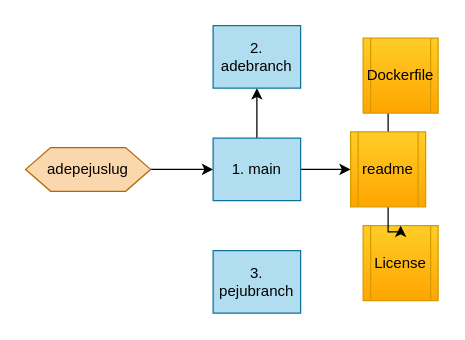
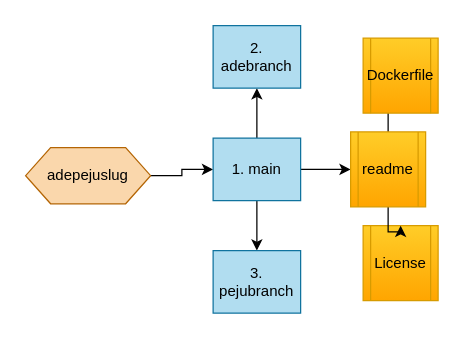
  <mxCell id="0" />
  <mxCell id="1" parent="0" />
  <mxCell id="2" value="" style="edgeStyle=orthogonalEdgeStyle;rounded=0;orthogonalLoop=1;jettySize=auto;html=1;startArrow=none;" parent="1" source="14" target="6" edge="1"><mxGeometry relative="1" as="geometry" /></mxCell>
  <mxCell id="3" value="" style="edgeStyle=orthogonalEdgeStyle;rounded=0;orthogonalLoop=1;jettySize=auto;html=1;" parent="1" source="4" target="10" edge="1"><mxGeometry relative="1" as="geometry" /></mxCell>
- <mxCell id="4" value="adepejuslug" style="shape=hexagon;perimeter=hexagonPerimeter2;whiteSpace=wrap;html=1;fixedSize=1;fillColor=#fad7ac;strokeColor=#b46504;" parent="1" vertex="1"><mxGeometry x="20" y="117.5" width="100" height="35" as="geometry" /></mxCell>
+ <mxCell id="4" value="adepejuslug" style="shape=hexagon;perimeter=hexagonPerimeter2;whiteSpace=wrap;html=1;fixedSize=1;fillColor=#fad7ac;strokeColor=#b46504;" parent="1" vertex="1"><mxGeometry x="20" y="117.5" width="100" height="45" as="geometry" /></mxCell>
  <mxCell id="5" value="License" style="shape=process;whiteSpace=wrap;html=1;backgroundOutline=1;gradientColor=#ffa500;fillColor=#ffcd28;strokeColor=#d79b00;" parent="1" vertex="1"><mxGeometry x="290" y="180" width="60" height="60" as="geometry" /></mxCell>
  <mxCell id="6" value="Dockerfile" style="shape=process;whiteSpace=wrap;html=1;backgroundOutline=1;gradientColor=#ffa500;fillColor=#ffcd28;strokeColor=#d79b00;" parent="1" vertex="1"><mxGeometry x="290" y="30" width="60" height="60" as="geometry" /></mxCell>
+ <mxCell id="7" value="" style="edgeStyle=orthogonalEdgeStyle;rounded=0;orthogonalLoop=1;jettySize=auto;html=1;" parent="1" source="10" target="11" edge="1"><mxGeometry relative="1" as="geometry" /></mxCell>
  <mxCell id="8" value="" style="edgeStyle=orthogonalEdgeStyle;rounded=0;orthogonalLoop=1;jettySize=auto;html=1;" parent="1" source="10" target="12" edge="1"><mxGeometry relative="1" as="geometry" /></mxCell>
  <mxCell id="9" value="" style="edgeStyle=orthogonalEdgeStyle;rounded=0;orthogonalLoop=1;jettySize=auto;html=1;" parent="1" source="10" target="14" edge="1"><mxGeometry relative="1" as="geometry" /></mxCell>
  <mxCell id="10" value="1. main" style="whiteSpace=wrap;html=1;fillColor=#b1ddf0;strokeColor=#10739e;" parent="1" vertex="1"><mxGeometry x="170" y="110" width="70" height="50" as="geometry" /></mxCell>
  <mxCell id="11" value="&lt;span&gt;3. pejubranch&lt;/span&gt;" style="rounded=0;whiteSpace=wrap;html=1;fillColor=#b1ddf0;strokeColor=#10739e;" parent="1" vertex="1"><mxGeometry x="170" y="200" width="70" height="50" as="geometry" /></mxCell>
  <mxCell id="12" value="&lt;span&gt;2. adebranch&lt;/span&gt;" style="rounded=0;whiteSpace=wrap;html=1;fillColor=#b1ddf0;strokeColor=#10739e;" parent="1" vertex="1"><mxGeometry x="170" y="20" width="70" height="50" as="geometry" /></mxCell>
  <mxCell id="13" value="" style="edgeStyle=orthogonalEdgeStyle;rounded=0;orthogonalLoop=1;jettySize=auto;html=1;" parent="1" source="14" target="5" edge="1"><mxGeometry relative="1" as="geometry" /></mxCell>
  <mxCell id="14" value="readme" style="shape=process;whiteSpace=wrap;html=1;backgroundOutline=1;gradientColor=#ffa500;fillColor=#ffcd28;strokeColor=#d79b00;" parent="1" vertex="1"><mxGeometry x="280" y="105" width="60" height="60" as="geometry" /></mxCell>
